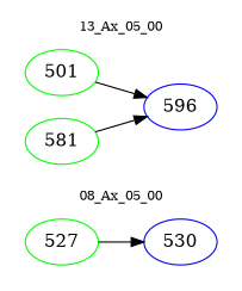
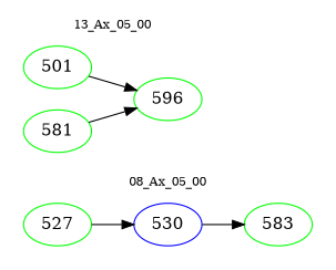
  digraph {
    rankdir=LR
    node [color=green]
    edge [color=black]
    n1 [label=527]
    n2 [color=blue label=530]
+   n3 [label=583]
    n4 [label=501]
-   n5 [color=blue label=596]
+   n5 [label=596]
    n6 [label=581]
    subgraph cluster_1 {
      color=white
      fontsize=10
      label="08_Ax_05_00"
      n1
      n2
+     n3
    }
    subgraph cluster_2 {
      color=white
      fontsize=10
      label="13_Ax_05_00"
      n4
      n5
      n6
    }
    n1 -> n2
+   n2 -> n3
    n4 -> n5
    n6 -> n5
  }
